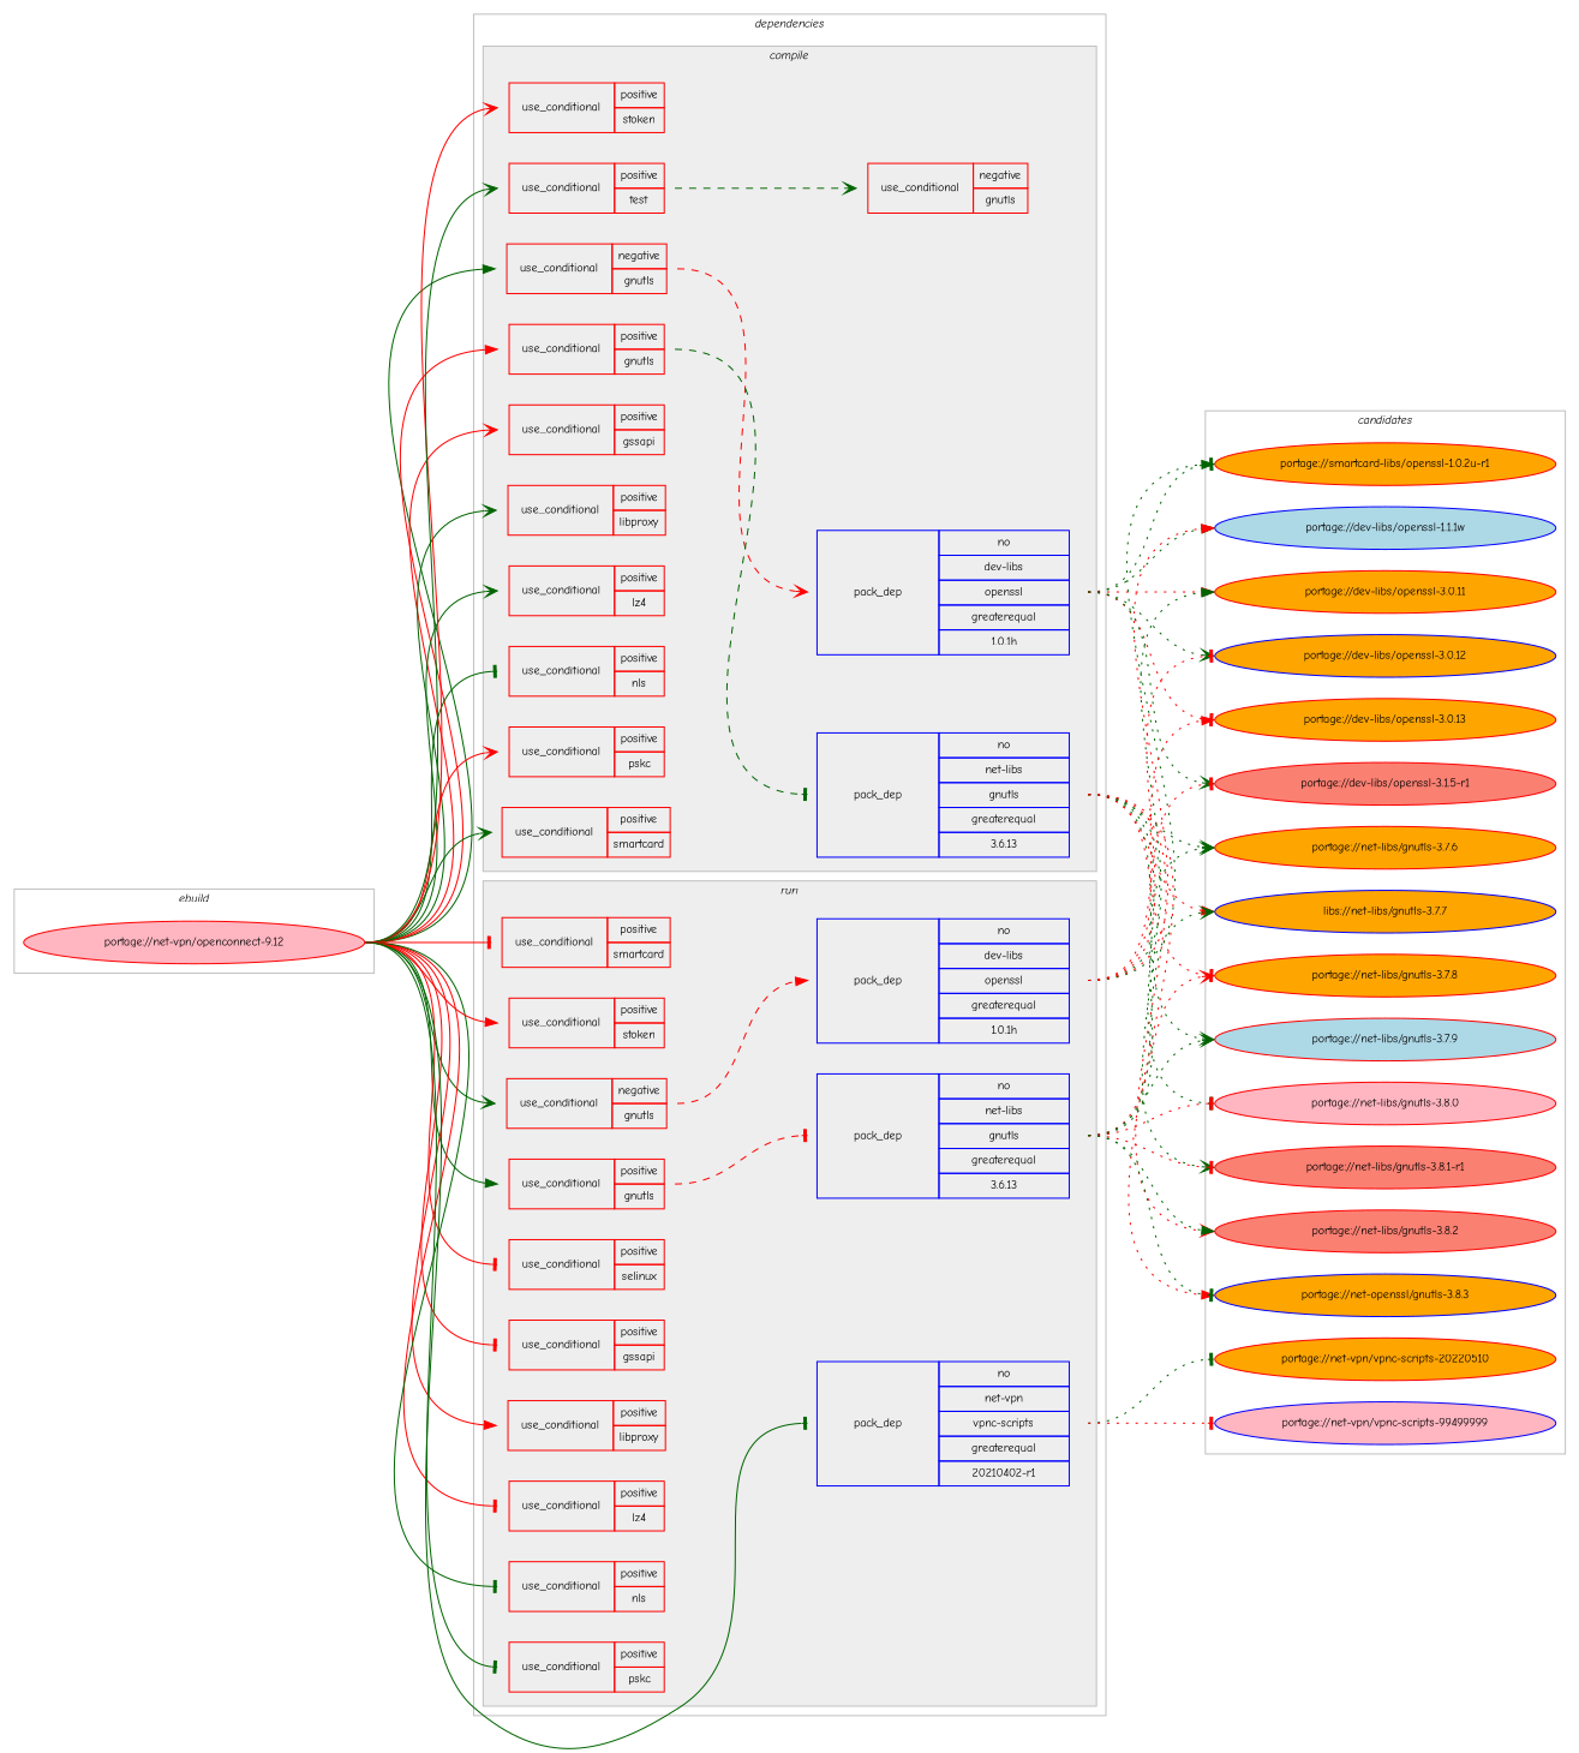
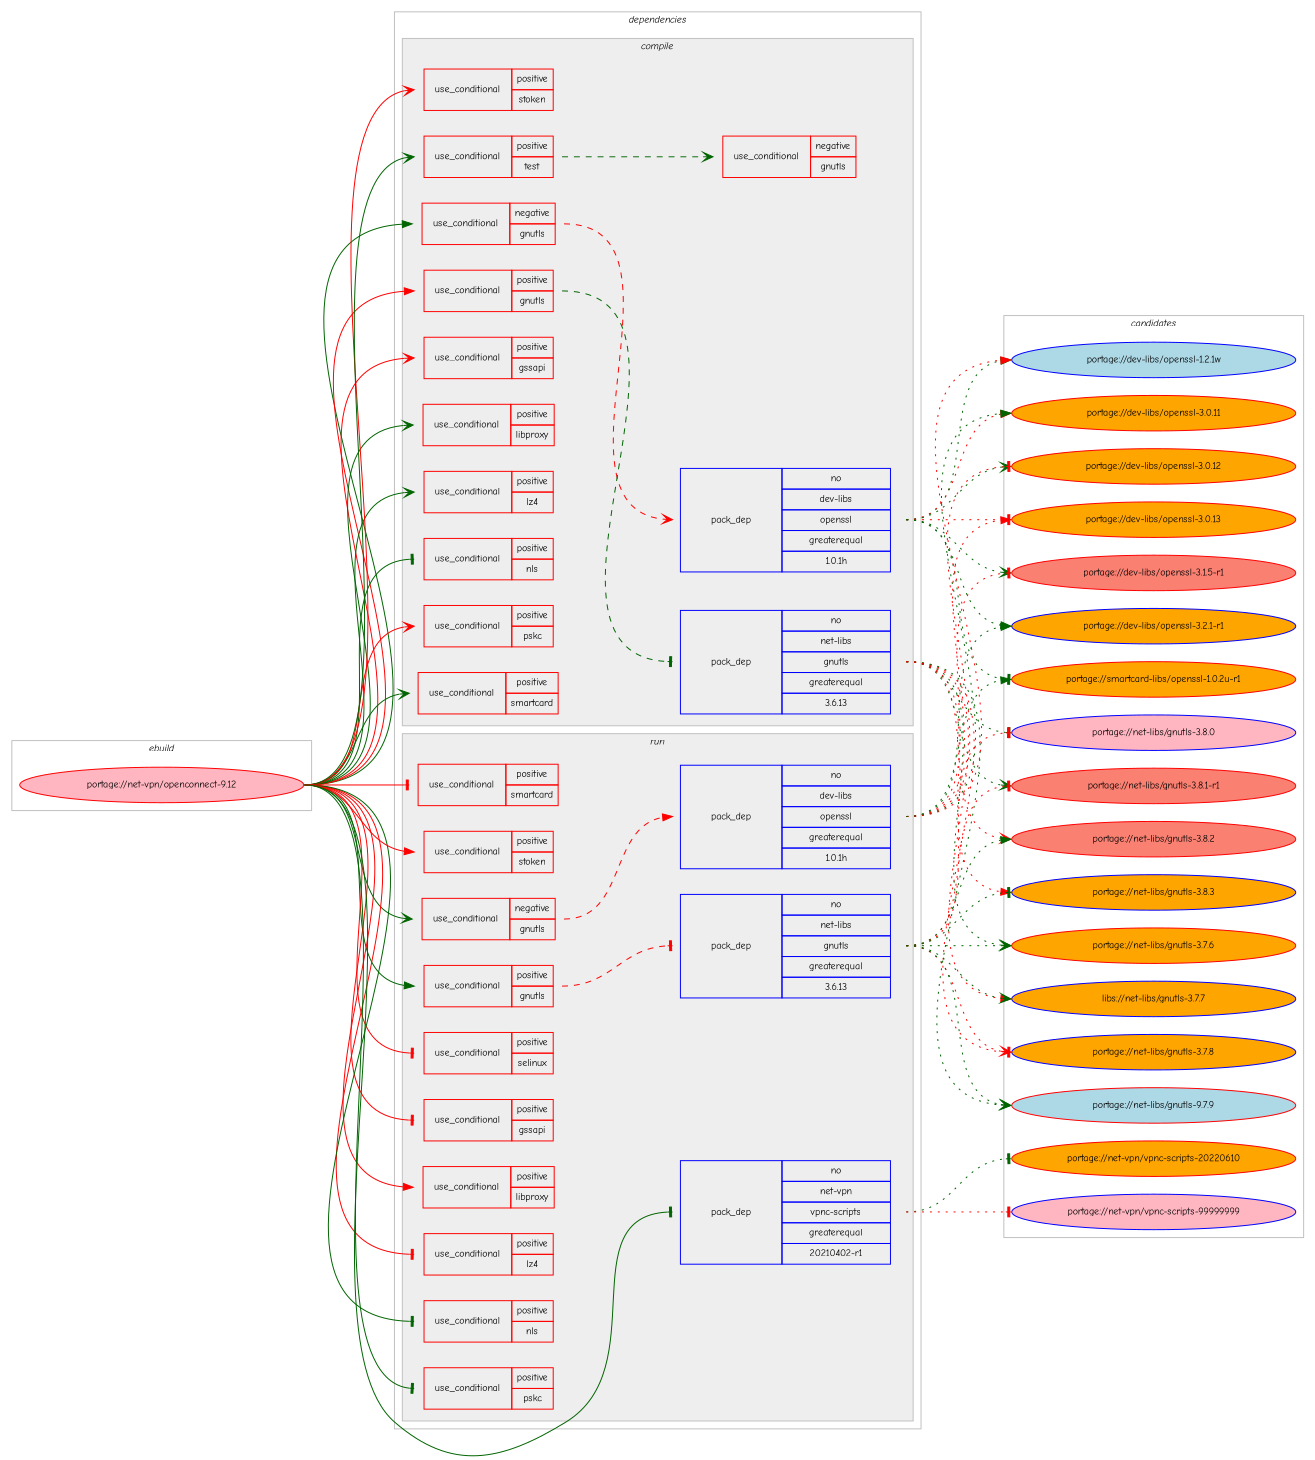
  digraph {
    compound=true
    concentrate=true
    fontname="Comic Neue"
    fontsize=10
    newrank=true
    rankdir=LR
    ranksep=1.5
    node [color=red fontname="Comic Neue" fontsize=10 shape=none]
    edge [arrowhead=tee color=darkgreen fontname="Comic Neue" headport=w style=dotted tailport=e weight=100]
    n1 [fillcolor=lightpink label="portage://net-vpn/openconnect-9.12" style=filled width=4 shape=""]
    n2 [color=blue label=<<TABLE BORDER="0" CELLBORDER="1" CELLSPACING="0" CELLPADDING="4" WIDTH="220"><TR><TD ROWSPAN="6" CELLPADDING="30">pack_dep</TD></TR><TR><TD WIDTH="110">no</TD></TR><TR><TD>dev-libs</TD></TR><TR><TD>openssl</TD></TR><TR><TD>greaterequal</TD></TR><TR><TD>1.0.1h</TD></TR></TABLE>>]
    n3 [label=<<TABLE BORDER="0" CELLBORDER="1" CELLSPACING="0" CELLPADDING="4"><TR><TD ROWSPAN="3" CELLPADDING="10">use_conditional</TD></TR><TR><TD>negative</TD></TR><TR><TD>gnutls</TD></TR></TABLE>>]
    n4 [color=blue label=<<TABLE BORDER="0" CELLBORDER="1" CELLSPACING="0" CELLPADDING="4" WIDTH="220"><TR><TD ROWSPAN="6" CELLPADDING="30">pack_dep</TD></TR><TR><TD WIDTH="110">no</TD></TR><TR><TD>net-libs</TD></TR><TR><TD>gnutls</TD></TR><TR><TD>greaterequal</TD></TR><TR><TD>3.6.13</TD></TR></TABLE>>]
    n5 [label=<<TABLE BORDER="0" CELLBORDER="1" CELLSPACING="0" CELLPADDING="4"><TR><TD ROWSPAN="3" CELLPADDING="10">use_conditional</TD></TR><TR><TD>positive</TD></TR><TR><TD>gnutls</TD></TR></TABLE>>]
    n6 [label=<<TABLE BORDER="0" CELLBORDER="1" CELLSPACING="0" CELLPADDING="4"><TR><TD ROWSPAN="3" CELLPADDING="10">use_conditional</TD></TR><TR><TD>positive</TD></TR><TR><TD>gssapi</TD></TR></TABLE>>]
    n7 [label=<<TABLE BORDER="0" CELLBORDER="1" CELLSPACING="0" CELLPADDING="4"><TR><TD ROWSPAN="3" CELLPADDING="10">use_conditional</TD></TR><TR><TD>positive</TD></TR><TR><TD>libproxy</TD></TR></TABLE>>]
    n8 [label=<<TABLE BORDER="0" CELLBORDER="1" CELLSPACING="0" CELLPADDING="4"><TR><TD ROWSPAN="3" CELLPADDING="10">use_conditional</TD></TR><TR><TD>positive</TD></TR><TR><TD>lz4</TD></TR></TABLE>>]
    n9 [label=<<TABLE BORDER="0" CELLBORDER="1" CELLSPACING="0" CELLPADDING="4"><TR><TD ROWSPAN="3" CELLPADDING="10">use_conditional</TD></TR><TR><TD>positive</TD></TR><TR><TD>nls</TD></TR></TABLE>>]
    n10 [label=<<TABLE BORDER="0" CELLBORDER="1" CELLSPACING="0" CELLPADDING="4"><TR><TD ROWSPAN="3" CELLPADDING="10">use_conditional</TD></TR><TR><TD>positive</TD></TR><TR><TD>pskc</TD></TR></TABLE>>]
    n11 [label=<<TABLE BORDER="0" CELLBORDER="1" CELLSPACING="0" CELLPADDING="4"><TR><TD ROWSPAN="3" CELLPADDING="10">use_conditional</TD></TR><TR><TD>positive</TD></TR><TR><TD>smartcard</TD></TR></TABLE>>]
    n12 [label=<<TABLE BORDER="0" CELLBORDER="1" CELLSPACING="0" CELLPADDING="4"><TR><TD ROWSPAN="3" CELLPADDING="10">use_conditional</TD></TR><TR><TD>positive</TD></TR><TR><TD>stoken</TD></TR></TABLE>>]
    n13 [label=<<TABLE BORDER="0" CELLBORDER="1" CELLSPACING="0" CELLPADDING="4"><TR><TD ROWSPAN="3" CELLPADDING="10">use_conditional</TD></TR><TR><TD>negative</TD></TR><TR><TD>gnutls</TD></TR></TABLE>>]
    n14 [label=<<TABLE BORDER="0" CELLBORDER="1" CELLSPACING="0" CELLPADDING="4"><TR><TD ROWSPAN="3" CELLPADDING="10">use_conditional</TD></TR><TR><TD>positive</TD></TR><TR><TD>test</TD></TR></TABLE>>]
    n15 [color=blue label=<<TABLE BORDER="0" CELLBORDER="1" CELLSPACING="0" CELLPADDING="4" WIDTH="220"><TR><TD ROWSPAN="6" CELLPADDING="30">pack_dep</TD></TR><TR><TD WIDTH="110">no</TD></TR><TR><TD>dev-libs</TD></TR><TR><TD>openssl</TD></TR><TR><TD>greaterequal</TD></TR><TR><TD>1.0.1h</TD></TR></TABLE>>]
    n16 [label=<<TABLE BORDER="0" CELLBORDER="1" CELLSPACING="0" CELLPADDING="4"><TR><TD ROWSPAN="3" CELLPADDING="10">use_conditional</TD></TR><TR><TD>negative</TD></TR><TR><TD>gnutls</TD></TR></TABLE>>]
    n17 [color=blue label=<<TABLE BORDER="0" CELLBORDER="1" CELLSPACING="0" CELLPADDING="4" WIDTH="220"><TR><TD ROWSPAN="6" CELLPADDING="30">pack_dep</TD></TR><TR><TD WIDTH="110">no</TD></TR><TR><TD>net-libs</TD></TR><TR><TD>gnutls</TD></TR><TR><TD>greaterequal</TD></TR><TR><TD>3.6.13</TD></TR></TABLE>>]
    n18 [label=<<TABLE BORDER="0" CELLBORDER="1" CELLSPACING="0" CELLPADDING="4"><TR><TD ROWSPAN="3" CELLPADDING="10">use_conditional</TD></TR><TR><TD>positive</TD></TR><TR><TD>gnutls</TD></TR></TABLE>>]
    n19 [label=<<TABLE BORDER="0" CELLBORDER="1" CELLSPACING="0" CELLPADDING="4"><TR><TD ROWSPAN="3" CELLPADDING="10">use_conditional</TD></TR><TR><TD>positive</TD></TR><TR><TD>selinux</TD></TR></TABLE>>]
    n20 [label=<<TABLE BORDER="0" CELLBORDER="1" CELLSPACING="0" CELLPADDING="4"><TR><TD ROWSPAN="3" CELLPADDING="10">use_conditional</TD></TR><TR><TD>positive</TD></TR><TR><TD>gssapi</TD></TR></TABLE>>]
    n21 [label=<<TABLE BORDER="0" CELLBORDER="1" CELLSPACING="0" CELLPADDING="4"><TR><TD ROWSPAN="3" CELLPADDING="10">use_conditional</TD></TR><TR><TD>positive</TD></TR><TR><TD>libproxy</TD></TR></TABLE>>]
    n22 [label=<<TABLE BORDER="0" CELLBORDER="1" CELLSPACING="0" CELLPADDING="4"><TR><TD ROWSPAN="3" CELLPADDING="10">use_conditional</TD></TR><TR><TD>positive</TD></TR><TR><TD>lz4</TD></TR></TABLE>>]
    n23 [label=<<TABLE BORDER="0" CELLBORDER="1" CELLSPACING="0" CELLPADDING="4"><TR><TD ROWSPAN="3" CELLPADDING="10">use_conditional</TD></TR><TR><TD>positive</TD></TR><TR><TD>nls</TD></TR></TABLE>>]
    n24 [label=<<TABLE BORDER="0" CELLBORDER="1" CELLSPACING="0" CELLPADDING="4"><TR><TD ROWSPAN="3" CELLPADDING="10">use_conditional</TD></TR><TR><TD>positive</TD></TR><TR><TD>pskc</TD></TR></TABLE>>]
    n25 [label=<<TABLE BORDER="0" CELLBORDER="1" CELLSPACING="0" CELLPADDING="4"><TR><TD ROWSPAN="3" CELLPADDING="10">use_conditional</TD></TR><TR><TD>positive</TD></TR><TR><TD>smartcard</TD></TR></TABLE>>]
    n26 [label=<<TABLE BORDER="0" CELLBORDER="1" CELLSPACING="0" CELLPADDING="4"><TR><TD ROWSPAN="3" CELLPADDING="10">use_conditional</TD></TR><TR><TD>positive</TD></TR><TR><TD>stoken</TD></TR></TABLE>>]
    n27 [color=blue label=<<TABLE BORDER="0" CELLBORDER="1" CELLSPACING="0" CELLPADDING="4" WIDTH="220"><TR><TD ROWSPAN="6" CELLPADDING="30">pack_dep</TD></TR><TR><TD WIDTH="110">no</TD></TR><TR><TD>net-vpn</TD></TR><TR><TD>vpnc-scripts</TD></TR><TR><TD>greaterequal</TD></TR><TR><TD>20210402-r1</TD></TR></TABLE>>]
    n28 [fillcolor=orange label="portage://smartcard-libs/openssl-1.0.2u-r1" style=filled width=4 shape=""]
-   n29 [color=blue fillcolor=lightblue label="portage://dev-libs/openssl-1.1.1w" style=filled width=4 shape=""]
+   n29 [color=blue fillcolor=lightblue label="portage://dev-libs/openssl-1.2.1w" style=filled width=4 shape=""]
    n30 [fillcolor=orange label="portage://dev-libs/openssl-3.0.11" style=filled width=4 shape=""]
-   n31 [color=blue fillcolor=orange label="portage://dev-libs/openssl-3.0.12" style=filled width=4 shape=""]
+   n31 [fillcolor=orange label="portage://dev-libs/openssl-3.0.12" style=filled width=4 shape=""]
    n32 [fillcolor=orange label="portage://dev-libs/openssl-3.0.13" style=filled width=4 shape=""]
    n33 [fillcolor=salmon label="portage://dev-libs/openssl-3.1.5-r1" style=filled width=4 shape=""]
+   n34 [color=blue fillcolor=orange label="portage://dev-libs/openssl-3.2.1-r1" style=filled width=4 shape=""]
    n35 [fillcolor=orange label="portage://net-libs/gnutls-3.7.6" style=filled width=4 shape=""]
    n36 [color=blue fillcolor=orange label="libs://net-libs/gnutls-3.7.7" style=filled width=4 shape=""]
-   n37 [fillcolor=orange label="portage://net-libs/gnutls-3.7.8" style=filled width=4 shape=""]
-   n38 [fillcolor=lightblue label="portage://net-libs/gnutls-3.7.9" style=filled width=4 shape=""]
-   n39 [fillcolor=lightpink label="portage://net-libs/gnutls-3.8.0" style=filled width=4 shape=""]
+   n37 [color=blue fillcolor=orange label="portage://net-libs/gnutls-3.7.8" style=filled width=4 shape=""]
+   n38 [fillcolor=lightblue label="portage://net-libs/gnutls-9.7.9" style=filled width=4 shape=""]
+   n39 [color=blue fillcolor=lightpink label="portage://net-libs/gnutls-3.8.0" style=filled width=4 shape=""]
    n40 [fillcolor=salmon label="portage://net-libs/gnutls-3.8.1-r1" style=filled width=4 shape=""]
    n41 [fillcolor=salmon label="portage://net-libs/gnutls-3.8.2" style=filled width=4 shape=""]
-   n42 [color=blue fillcolor=orange label="portage://net-openssl/gnutls-3.8.3" style=filled width=4 shape=""]
-   n43 [fillcolor=orange label="portage://net-vpn/vpnc-scripts-20220510" style=filled width=4 shape=""]
-   n44 [color=blue fillcolor=lightpink label="portage://net-vpn/vpnc-scripts-99499999" style=filled width=4 shape=""]
+   n42 [color=blue fillcolor=orange label="portage://net-libs/gnutls-3.8.3" style=filled width=4 shape=""]
+   n43 [fillcolor=orange label="portage://net-vpn/vpnc-scripts-20220610" style=filled width=4 shape=""]
+   n44 [color=blue fillcolor=lightpink label="portage://net-vpn/vpnc-scripts-99999999" style=filled width=4 shape=""]
    subgraph cluster_1 {
      color=gray
      label=<<i>ebuild</i>>
      rank=same
      n1
    }
    subgraph cluster_2 {
      color=gray
      label=<<i>dependencies</i>>
      subgraph cluster_3 {
        color=gray
        fillcolor="#eeeeee"
        label=<<i>compile</i>>
        style=filled
        subgraph sub_4 {
          color=gray
          fillcolor="#eeeeee"
          label=<<i>compile</i>>
          style=filled
          n3
          subgraph sub_5 {
            color=gray
            fillcolor="#eeeeee"
            label=<<i>compile</i>>
            style=filled
            n2
          }
        }
        subgraph sub_6 {
          color=gray
          fillcolor="#eeeeee"
          label=<<i>compile</i>>
          style=filled
          n5
          subgraph sub_7 {
            color=gray
            fillcolor="#eeeeee"
            label=<<i>compile</i>>
            style=filled
            n4
          }
        }
        subgraph sub_8 {
          color=gray
          fillcolor="#eeeeee"
          label=<<i>compile</i>>
          style=filled
          n6
        }
        subgraph sub_9 {
          color=gray
          fillcolor="#eeeeee"
          label=<<i>compile</i>>
          style=filled
          n7
        }
        subgraph sub_10 {
          color=gray
          fillcolor="#eeeeee"
          label=<<i>compile</i>>
          style=filled
          n8
        }
        subgraph sub_11 {
          color=gray
          fillcolor="#eeeeee"
          label=<<i>compile</i>>
          style=filled
          n9
        }
        subgraph sub_12 {
          color=gray
          fillcolor="#eeeeee"
          label=<<i>compile</i>>
          style=filled
          n10
        }
        subgraph sub_13 {
          color=gray
          fillcolor="#eeeeee"
          label=<<i>compile</i>>
          style=filled
          n11
        }
        subgraph sub_14 {
          color=gray
          fillcolor="#eeeeee"
          label=<<i>compile</i>>
          style=filled
          n12
        }
        subgraph sub_15 {
          color=gray
          fillcolor="#eeeeee"
          label=<<i>compile</i>>
          style=filled
          n14
          subgraph sub_16 {
            color=gray
            fillcolor="#eeeeee"
            label=<<i>compile</i>>
            style=filled
            n13
          }
        }
      }
      subgraph cluster_17 {
        color=gray
        fillcolor="#eeeeee"
        label=<<i>compile and run</i>>
        style=filled
      }
      subgraph cluster_18 {
        color=gray
        fillcolor="#eeeeee"
        label=<<i>run</i>>
        style=filled
        subgraph sub_19 {
          color=gray
          fillcolor="#eeeeee"
          label=<<i>run</i>>
          style=filled
          n16
          subgraph sub_20 {
            color=gray
            fillcolor="#eeeeee"
            label=<<i>run</i>>
            style=filled
            n15
          }
        }
        subgraph sub_21 {
          color=gray
          fillcolor="#eeeeee"
          label=<<i>run</i>>
          style=filled
          n18
          subgraph sub_22 {
            color=gray
            fillcolor="#eeeeee"
            label=<<i>run</i>>
            style=filled
            n17
          }
        }
        subgraph sub_23 {
          color=gray
          fillcolor="#eeeeee"
          label=<<i>run</i>>
          style=filled
          n19
        }
        subgraph sub_24 {
          color=gray
          fillcolor="#eeeeee"
          label=<<i>run</i>>
          style=filled
          n20
        }
        subgraph sub_25 {
          color=gray
          fillcolor="#eeeeee"
          label=<<i>run</i>>
          style=filled
          n21
        }
        subgraph sub_26 {
          color=gray
          fillcolor="#eeeeee"
          label=<<i>run</i>>
          style=filled
          n22
        }
        subgraph sub_27 {
          color=gray
          fillcolor="#eeeeee"
          label=<<i>run</i>>
          style=filled
          n23
        }
        subgraph sub_28 {
          color=gray
          fillcolor="#eeeeee"
          label=<<i>run</i>>
          style=filled
          n24
        }
        subgraph sub_29 {
          color=gray
          fillcolor="#eeeeee"
          label=<<i>run</i>>
          style=filled
          n25
        }
        subgraph sub_30 {
          color=gray
          fillcolor="#eeeeee"
          label=<<i>run</i>>
          style=filled
          n26
        }
        subgraph sub_31 {
          color=gray
          fillcolor="#eeeeee"
          label=<<i>run</i>>
          style=filled
          n27
        }
      }
    }
    subgraph cluster_32 {
      color=gray
      label=<<i>candidates</i>>
      rank=same
      subgraph sub_33 {
        color=black
        label=<<i>candidates</i>>
        nodesep=1
        rank=same
        n28
        n29
        n30
        n31
        n32
        n33
+       n34
      }
      subgraph sub_34 {
        color=black
        label=<<i>candidates</i>>
        nodesep=1
        rank=same
        n35
        n36
        n37
        n38
        n39
        n40
        n41
        n42
      }
      subgraph sub_35 {
        color=black
        label=<<i>candidates</i>>
        nodesep=1
        rank=same
        n28
        n29
        n30
        n31
        n32
        n33
+       n34
      }
      subgraph sub_36 {
        color=black
        label=<<i>candidates</i>>
        nodesep=1
        rank=same
        n35
        n36
        n37
        n38
        n39
        n40
        n41
        n42
      }
      subgraph sub_37 {
        color=black
        label=<<i>candidates</i>>
        nodesep=1
        rank=same
        n43
        n44
      }
    }
    n1 -> n3 [arrowhead=normal style=solid weight=20]
    n1 -> n5 [arrowhead=normal color=red style=solid weight=20]
    n1 -> n6 [arrowhead=vee color=red style=solid weight=20]
    n1 -> n7 [arrowhead=vee style=solid weight=20]
    n1 -> n8 [arrowhead=vee style=solid weight=20]
    n1 -> n9 [style=solid weight=20]
    n1 -> n10 [arrowhead=vee color=red style=solid weight=20]
    n1 -> n11 [arrowhead=vee style=solid weight=20]
    n1 -> n12 [arrowhead=vee color=red style=solid weight=20]
    n1 -> n14 [arrowhead=vee style=solid weight=20]
    n1 -> n16 [arrowhead=vee style=solid weight=20]
    n1 -> n18 [arrowhead=normal style=solid weight=20]
    n1 -> n19 [color=red style=solid weight=20]
    n1 -> n20 [color=red style=solid weight=20]
    n1 -> n21 [arrowhead=normal color=red style=solid weight=20]
    n1 -> n22 [color=red style=solid weight=20]
    n1 -> n23 [style=solid weight=20]
    n1 -> n24 [style=solid weight=20]
    n1 -> n25 [color=red style=solid weight=20]
    n1 -> n26 [arrowhead=normal color=red style=solid weight=20]
    n1 -> n27 [style=solid weight=20]
    n2 -> n28
    n2 -> n29 [arrowhead=normal]
    n2 -> n30 [arrowhead=normal color=red]
    n2 -> n31 [arrowhead=vee]
    n2 -> n32 [color=red]
    n2 -> n33 [arrowhead=vee]
+   n2 -> n34 [arrowhead=normal]
    n3 -> n2 [arrowhead=vee color=red style=dashed weight=20]
    n4 -> n35 [arrowhead=vee]
    n4 -> n36 [arrowhead=normal color=red]
    n4 -> n37 [color=red]
    n4 -> n38 [arrowhead=vee]
    n4 -> n39
    n4 -> n40 [arrowhead=vee]
    n4 -> n41 [arrowhead=vee color=red]
    n4 -> n42 [arrowhead=normal color=red]
    n5 -> n4 [style=dashed weight=20]
    n14 -> n13 [arrowhead=vee style=dashed weight=20]
    n15 -> n28 [arrowhead=normal]
    n15 -> n29 [arrowhead=normal color=red]
    n15 -> n30 [arrowhead=normal]
    n15 -> n31 [color=red]
    n15 -> n32 [arrowhead=normal color=red]
    n15 -> n33 [color=red]
+   n15 -> n34 [arrowhead=normal]
    n16 -> n15 [arrowhead=normal color=red style=dashed weight=20]
    n17 -> n35 [arrowhead=vee]
    n17 -> n36 [arrowhead=vee]
    n17 -> n37 [arrowhead=vee color=red]
    n17 -> n38 [arrowhead=vee]
    n17 -> n39 [color=red]
    n17 -> n40 [color=red]
    n17 -> n41 [arrowhead=normal]
    n17 -> n42
    n18 -> n17 [color=red style=dashed weight=20]
    n27 -> n43
    n27 -> n44 [color=red]
  }
